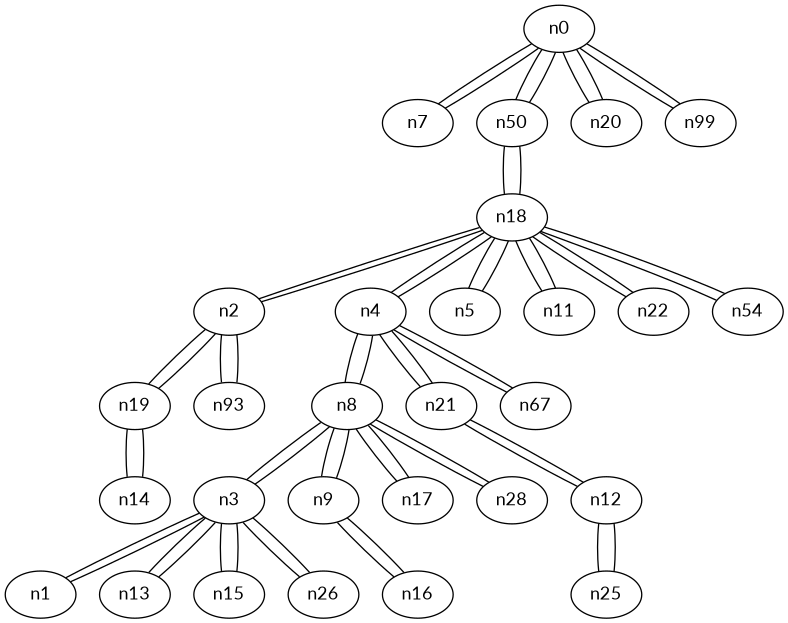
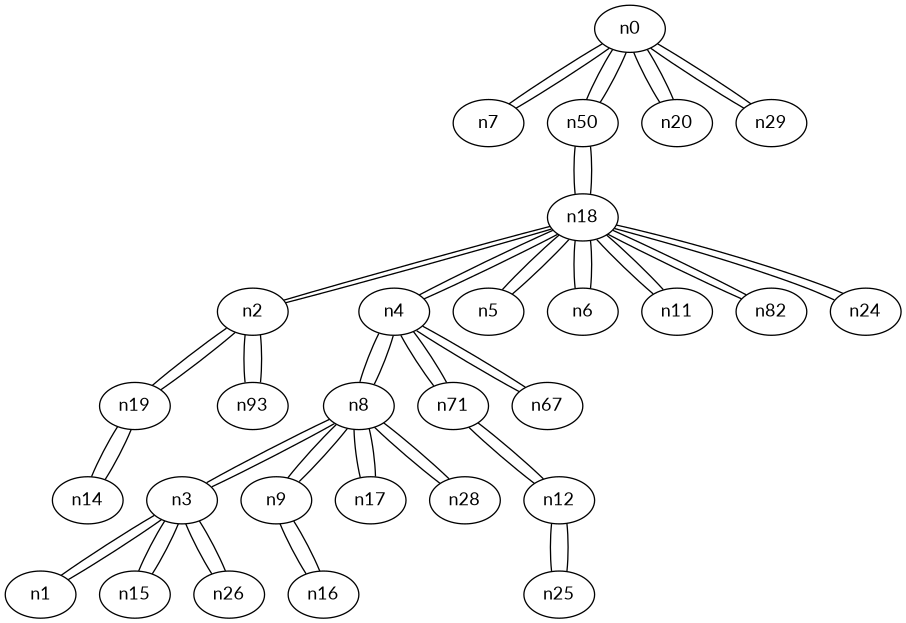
  graph {
    fontname=Lato
    node [fontname=Lato]
    edge [fontname=Lato]
    n0
    n7
    n10 [label=n50]
    n20
-   n29 [label=n99]
+   n29
    n18
    n1
    n3
    n8
-   n13
    n15
    n26
    n2
    n19
    n23 [label=n93]
    n4
    n5
+   n6
    n11
-   n22
-   n24 [label=n54]
+   n22 [label=n82]
+   n24
    n14
    n9
    n17
    n28
-   n21
+   n21 [label=n71]
    n27 [label=n67]
    n12
    n16
    n25
    n0 -- n7
    n0 -- n10
    n0 -- n20
    n0 -- n29
    n7 -- n0
    n10 -- n0
    n10 -- n18
    n20 -- n0
    n29 -- n0
    n18 -- n10
    n18 -- n2
    n18 -- n4
    n18 -- n5
+   n18 -- n6
    n18 -- n11
    n18 -- n22
    n18 -- n24
    n1 -- n3
    n3 -- n1
    n3 -- n8
-   n3 -- n13
    n3 -- n15
    n3 -- n26
    n8 -- n3
    n8 -- n4
    n8 -- n9
    n8 -- n17
    n8 -- n28
-   n13 -- n3
    n15 -- n3
    n26 -- n3
    n2 -- n18
    n2 -- n19
    n2 -- n23
    n19 -- n2
    n19 -- n14
    n23 -- n2
    n4 -- n18
    n4 -- n8
    n4 -- n21
    n4 -- n27
    n5 -- n18
+   n6 -- n18
    n11 -- n18
    n22 -- n18
    n24 -- n18
    n14 -- n19
    n9 -- n8
    n9 -- n16
    n17 -- n8
    n28 -- n8
    n21 -- n4
    n21 -- n12
    n27 -- n4
    n12 -- n21
    n12 -- n25
    n16 -- n9
    n25 -- n12
  }
